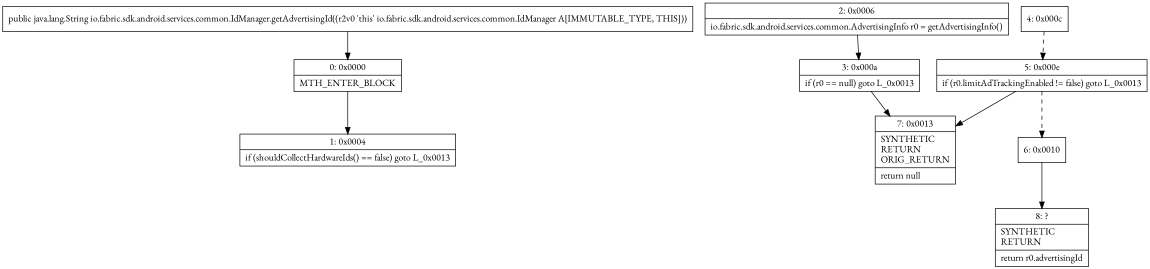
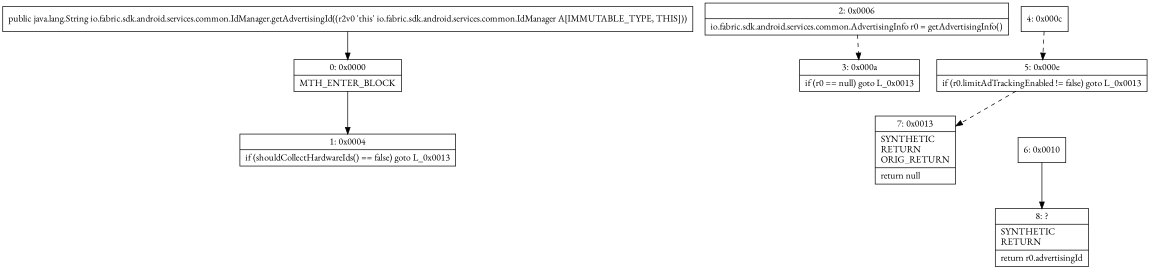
  digraph {
    fontname="EB Garamond"
    node [fontname="EB Garamond" shape=record]
    edge [fontname="EB Garamond"]
    n1 [label="{0\:\ 0x0000|MTH_ENTER_BLOCK\l}"]
    n2 [label="{1\:\ 0x0004|if (shouldCollectHardwareIds() == false) goto L_0x0013\l}"]
    n3 [label="{2\:\ 0x0006|io.fabric.sdk.android.services.common.AdvertisingInfo r0 = getAdvertisingInfo()\l}"]
    n4 [label="{3\:\ 0x000a|if (r0 == null) goto L_0x0013\l}"]
    n5 [label="{7\:\ 0x0013|SYNTHETIC\lRETURN\lORIG_RETURN\l|return null\l}"]
    n6 [label="{4\:\ 0x000c}"]
    n7 [label="{5\:\ 0x000e|if (r0.limitAdTrackingEnabled != false) goto L_0x0013\l}"]
    n8 [label="{6\:\ 0x0010}"]
    n9 [label="{8\:\ ?|SYNTHETIC\lRETURN\l|return r0.advertisingId\l}"]
    n10 [label="{public java.lang.String io.fabric.sdk.android.services.common.IdManager.getAdvertisingId((r2v0 'this' io.fabric.sdk.android.services.common.IdManager A[IMMUTABLE_TYPE, THIS])) }"]
    n1 -> n2
-   n3 -> n4
-   n4 -> n5
+   n3 -> n4 [style=dashed]
    n6 -> n7 [style=dashed]
-   n7 -> n5
-   n7 -> n8 [style=dashed]
+   n7 -> n5 [style=dashed]
    n8 -> n9
    n10 -> n1
  }
